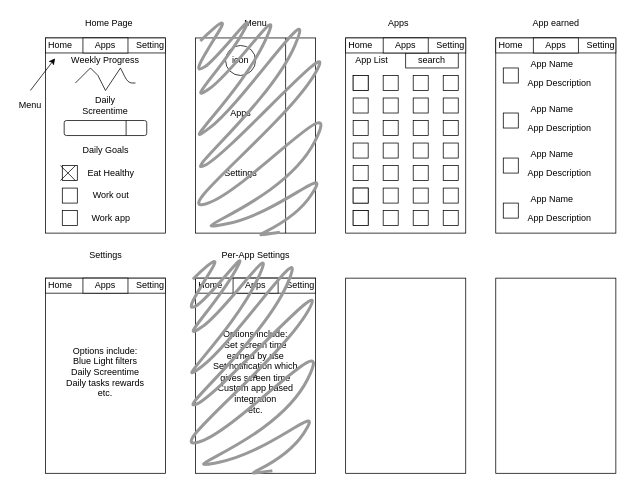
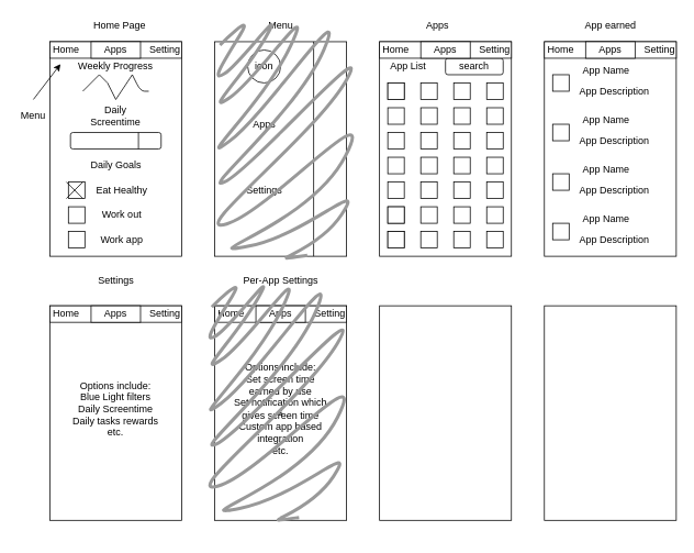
  <mxCell id="0" />
  <mxCell id="1" parent="0" />
  <mxCell id="2" value="" style="rounded=0;whiteSpace=wrap;html=1;" parent="1" vertex="1"><mxGeometry x="60" y="50" width="160" height="260" as="geometry" /></mxCell>
  <mxCell id="3" value="" style="rounded=0;whiteSpace=wrap;html=1;" parent="1" vertex="1"><mxGeometry x="260" y="50" width="160" height="260" as="geometry" /></mxCell>
  <mxCell id="4" value="" style="rounded=0;whiteSpace=wrap;html=1;" parent="1" vertex="1"><mxGeometry x="460" y="50" width="160" height="260" as="geometry" /></mxCell>
  <mxCell id="5" value="" style="rounded=0;whiteSpace=wrap;html=1;" parent="1" vertex="1"><mxGeometry x="660" y="50" width="160" height="260" as="geometry" /></mxCell>
  <mxCell id="6" value="" style="rounded=0;whiteSpace=wrap;html=1;" parent="1" vertex="1"><mxGeometry x="60" y="370" width="160" height="260" as="geometry" /></mxCell>
  <mxCell id="7" value="" style="rounded=0;whiteSpace=wrap;html=1;" parent="1" vertex="1"><mxGeometry x="460" y="370" width="160" height="260" as="geometry" /></mxCell>
  <mxCell id="8" value="" style="rounded=0;whiteSpace=wrap;html=1;" parent="1" vertex="1"><mxGeometry x="660" y="370" width="160" height="260" as="geometry" /></mxCell>
  <mxCell id="9" value="" style="endArrow=none;html=1;" parent="1" edge="1"><mxGeometry width="50" height="50" relative="1" as="geometry"><mxPoint x="100" y="110" as="sourcePoint" /><mxPoint x="120" y="90" as="targetPoint" /></mxGeometry></mxCell>
  <mxCell id="10" value="" style="endArrow=none;html=1;" parent="1" edge="1"><mxGeometry width="50" height="50" relative="1" as="geometry"><mxPoint x="120" y="90" as="sourcePoint" /><mxPoint x="130" y="100" as="targetPoint" /></mxGeometry></mxCell>
  <mxCell id="11" value="" style="endArrow=none;html=1;" parent="1" edge="1"><mxGeometry width="50" height="50" relative="1" as="geometry"><mxPoint x="130" y="100" as="sourcePoint" /><mxPoint x="140" y="120" as="targetPoint" /></mxGeometry></mxCell>
  <mxCell id="12" value="" style="endArrow=none;html=1;" parent="1" edge="1"><mxGeometry width="50" height="50" relative="1" as="geometry"><mxPoint x="160" y="90" as="sourcePoint" /><mxPoint x="140" y="120" as="targetPoint" /></mxGeometry></mxCell>
  <mxCell id="13" value="" style="endArrow=none;html=1;" parent="1" edge="1"><mxGeometry width="50" height="50" relative="1" as="geometry"><mxPoint x="180" y="110" as="sourcePoint" /><mxPoint x="160" y="90" as="targetPoint" /><Array as="points"><mxPoint x="170" y="110" /></Array></mxGeometry></mxCell>
  <mxCell id="14" value="Weekly Progress" style="text;html=1;strokeColor=none;fillColor=none;align=center;verticalAlign=middle;whiteSpace=wrap;rounded=0;" parent="1" vertex="1"><mxGeometry x="85" y="70" width="110" height="20" as="geometry" /></mxCell>
  <mxCell id="15" value="" style="rounded=1;whiteSpace=wrap;html=1;" parent="1" vertex="1"><mxGeometry x="85" y="160" width="110" height="20" as="geometry" /></mxCell>
  <mxCell id="16" value="" style="endArrow=none;html=1;exitX=0.75;exitY=0;exitDx=0;exitDy=0;entryX=0.75;entryY=1;entryDx=0;entryDy=0;" parent="1" source="15" target="15" edge="1"><mxGeometry width="50" height="50" relative="1" as="geometry"><mxPoint x="420" y="200" as="sourcePoint" /><mxPoint x="470" y="150" as="targetPoint" /></mxGeometry></mxCell>
  <mxCell id="17" value="Daily Screentime" style="text;html=1;strokeColor=none;fillColor=none;align=center;verticalAlign=middle;whiteSpace=wrap;rounded=0;" parent="1" vertex="1"><mxGeometry x="110" y="130" width="60" height="20" as="geometry" /></mxCell>
  <mxCell id="18" value="" style="whiteSpace=wrap;html=1;aspect=fixed;" parent="1" vertex="1"><mxGeometry x="82.5" y="220" width="20" height="20" as="geometry" /></mxCell>
  <mxCell id="19" value="Daily Goals" style="text;html=1;strokeColor=none;fillColor=none;align=center;verticalAlign=middle;whiteSpace=wrap;rounded=0;" parent="1" vertex="1"><mxGeometry x="102.5" y="190" width="75" height="20" as="geometry" /></mxCell>
  <mxCell id="20" value="" style="whiteSpace=wrap;html=1;aspect=fixed;" parent="1" vertex="1"><mxGeometry x="82.5" y="250" width="20" height="20" as="geometry" /></mxCell>
  <mxCell id="21" value="" style="whiteSpace=wrap;html=1;aspect=fixed;" parent="1" vertex="1"><mxGeometry x="82.5" y="280" width="20" height="20" as="geometry" /></mxCell>
  <mxCell id="22" value="Eat Healthy&lt;span style=&quot;color: rgba(0 , 0 , 0 , 0) ; font-family: monospace ; font-size: 0px&quot;&gt;%3CmxGraphModel%3E%3Croot%3E%3CmxCell%20id%3D%220%22%2F%3E%3CmxCell%20id%3D%221%22%20parent%3D%220%22%2F%3E%3CmxCell%20id%3D%222%22%20value%3D%22Daily%20Goals%22%20style%3D%22text%3Bhtml%3D1%3BstrokeColor%3Dnone%3BfillColor%3Dnone%3Balign%3Dcenter%3BverticalAlign%3Dmiddle%3BwhiteSpace%3Dwrap%3Brounded%3D0%3B%22%20vertex%3D%221%22%20parent%3D%221%22%3E%3CmxGeometry%20x%3D%2282.5%22%20y%3D%22180%22%20width%3D%2275%22%20height%3D%2220%22%20as%3D%22geometry%22%2F%3E%3C%2FmxCell%3E%3C%2Froot%3E%3C%2FmxGraphModel%3E&lt;/span&gt;" style="text;html=1;strokeColor=none;fillColor=none;align=center;verticalAlign=middle;whiteSpace=wrap;rounded=0;" parent="1" vertex="1"><mxGeometry x="110" y="220" width="75" height="20" as="geometry" /></mxCell>
  <mxCell id="23" value="Work out" style="text;html=1;strokeColor=none;fillColor=none;align=center;verticalAlign=middle;whiteSpace=wrap;rounded=0;" parent="1" vertex="1"><mxGeometry x="110" y="250" width="75" height="20" as="geometry" /></mxCell>
  <mxCell id="24" value="Work app" style="text;html=1;strokeColor=none;fillColor=none;align=center;verticalAlign=middle;whiteSpace=wrap;rounded=0;" parent="1" vertex="1"><mxGeometry x="110" y="280" width="75" height="20" as="geometry" /></mxCell>
  <mxCell id="25" value="" style="group" parent="1" vertex="1" connectable="0"><mxGeometry x="80" y="220" width="20" height="20" as="geometry" /></mxCell>
  <mxCell id="26" value="" style="endArrow=none;html=1;" parent="25" edge="1"><mxGeometry width="50" height="50" relative="1" as="geometry"><mxPoint x="20" y="20" as="sourcePoint" /><mxPoint as="targetPoint" /></mxGeometry></mxCell>
  <mxCell id="27" value="" style="endArrow=none;html=1;" parent="25" edge="1"><mxGeometry width="50" height="50" relative="1" as="geometry"><mxPoint y="20" as="sourcePoint" /><mxPoint x="20" as="targetPoint" /></mxGeometry></mxCell>
  <mxCell id="28" value="Home Page" style="text;html=1;strokeColor=none;fillColor=none;align=center;verticalAlign=middle;whiteSpace=wrap;rounded=0;" parent="1" vertex="1"><mxGeometry x="80" y="20" width="130" height="20" as="geometry" /></mxCell>
  <mxCell id="29" value="" style="endArrow=classic;html=1;entryX=0;entryY=1;entryDx=0;entryDy=0;" parent="1" edge="1"><mxGeometry width="50" height="50" relative="1" as="geometry"><mxPoint x="40" y="120" as="sourcePoint" /><mxPoint x="72.929" y="77.071" as="targetPoint" /></mxGeometry></mxCell>
  <mxCell id="30" value="Menu" style="text;html=1;strokeColor=none;fillColor=none;align=center;verticalAlign=middle;whiteSpace=wrap;rounded=0;" parent="1" vertex="1"><mxGeometry y="130" width="40" height="20" as="geometry" x="20" /></mxCell>
  <mxCell id="31" value="Menu" style="text;html=1;align=center;verticalAlign=middle;resizable=0;points=[];autosize=1;" parent="1" vertex="1"><mxGeometry x="315" y="20" width="50" height="20" as="geometry" /></mxCell>
  <mxCell id="32" value="" style="endArrow=none;html=1;exitX=0.75;exitY=1;exitDx=0;exitDy=0;entryX=0.75;entryY=0;entryDx=0;entryDy=0;" parent="1" source="3" target="3" edge="1"><mxGeometry width="50" height="50" relative="1" as="geometry"><mxPoint x="460" y="210" as="sourcePoint" /><mxPoint x="510" y="160" as="targetPoint" /></mxGeometry></mxCell>
  <mxCell id="33" value="icon" style="ellipse;whiteSpace=wrap;html=1;" parent="1" vertex="1"><mxGeometry x="300" y="60" width="40" height="40" as="geometry" /></mxCell>
  <mxCell id="34" value="Settings" style="text;html=1;align=center;verticalAlign=middle;resizable=0;points=[];autosize=1;" parent="1" vertex="1"><mxGeometry x="290" y="220" width="60" height="20" as="geometry" /></mxCell>
  <mxCell id="35" value="Apps" style="text;html=1;align=center;verticalAlign=middle;resizable=0;points=[];autosize=1;" parent="1" vertex="1"><mxGeometry x="300" y="140" width="40" height="20" as="geometry" /></mxCell>
  <mxCell id="36" value="Apps" style="text;html=1;align=center;verticalAlign=middle;resizable=0;points=[];autosize=1;" parent="1" vertex="1"><mxGeometry x="510" y="20" width="40" height="20" as="geometry" /></mxCell>
  <mxCell id="37" value="" style="rounded=0;whiteSpace=wrap;html=1;" parent="1" vertex="1"><mxGeometry x="470" y="100" width="20" height="20" as="geometry" /></mxCell>
  <mxCell id="38" value="" style="rounded=0;whiteSpace=wrap;html=1;" parent="1" vertex="1"><mxGeometry x="510" y="100" width="20" height="20" as="geometry" /></mxCell>
  <mxCell id="39" value="" style="rounded=0;whiteSpace=wrap;html=1;" parent="1" vertex="1"><mxGeometry x="550" y="100" width="20" height="20" as="geometry" /></mxCell>
  <mxCell id="40" value="" style="rounded=0;whiteSpace=wrap;html=1;" parent="1" vertex="1"><mxGeometry x="590" y="100" width="20" height="20" as="geometry" /></mxCell>
  <mxCell id="41" value="" style="rounded=0;whiteSpace=wrap;html=1;" parent="1" vertex="1"><mxGeometry x="470" y="130" width="20" height="20" as="geometry" /></mxCell>
  <mxCell id="42" value="" style="rounded=0;whiteSpace=wrap;html=1;" parent="1" vertex="1"><mxGeometry x="510" y="130" width="20" height="20" as="geometry" /></mxCell>
  <mxCell id="43" value="" style="rounded=0;whiteSpace=wrap;html=1;" parent="1" vertex="1"><mxGeometry x="550" y="130" width="20" height="20" as="geometry" /></mxCell>
  <mxCell id="44" value="" style="rounded=0;whiteSpace=wrap;html=1;" parent="1" vertex="1"><mxGeometry x="590" y="130" width="20" height="20" as="geometry" /></mxCell>
  <mxCell id="45" value="" style="rounded=0;whiteSpace=wrap;html=1;" parent="1" vertex="1"><mxGeometry x="470" y="160" width="20" height="20" as="geometry" /></mxCell>
  <mxCell id="46" value="" style="rounded=0;whiteSpace=wrap;html=1;" parent="1" vertex="1"><mxGeometry x="510" y="160" width="20" height="20" as="geometry" /></mxCell>
  <mxCell id="47" value="" style="rounded=0;whiteSpace=wrap;html=1;" parent="1" vertex="1"><mxGeometry x="550" y="160" width="20" height="20" as="geometry" /></mxCell>
  <mxCell id="48" value="" style="rounded=0;whiteSpace=wrap;html=1;" parent="1" vertex="1"><mxGeometry x="590" y="160" width="20" height="20" as="geometry" /></mxCell>
  <mxCell id="49" value="" style="rounded=0;whiteSpace=wrap;html=1;" parent="1" vertex="1"><mxGeometry x="470" y="190" width="20" height="20" as="geometry" /></mxCell>
  <mxCell id="50" value="" style="rounded=0;whiteSpace=wrap;html=1;" parent="1" vertex="1"><mxGeometry x="510" y="190" width="20" height="20" as="geometry" /></mxCell>
  <mxCell id="51" value="" style="rounded=0;whiteSpace=wrap;html=1;" parent="1" vertex="1"><mxGeometry x="550" y="190" width="20" height="20" as="geometry" /></mxCell>
  <mxCell id="52" value="" style="rounded=0;whiteSpace=wrap;html=1;" parent="1" vertex="1"><mxGeometry x="590" y="190" width="20" height="20" as="geometry" /></mxCell>
  <mxCell id="53" value="" style="rounded=0;whiteSpace=wrap;html=1;" parent="1" vertex="1"><mxGeometry x="470" y="220" width="20" height="20" as="geometry" /></mxCell>
  <mxCell id="54" value="" style="rounded=0;whiteSpace=wrap;html=1;" parent="1" vertex="1"><mxGeometry x="510" y="220" width="20" height="20" as="geometry" /></mxCell>
  <mxCell id="55" value="" style="rounded=0;whiteSpace=wrap;html=1;" parent="1" vertex="1"><mxGeometry x="550" y="220" width="20" height="20" as="geometry" /></mxCell>
  <mxCell id="56" value="" style="rounded=0;whiteSpace=wrap;html=1;" parent="1" vertex="1"><mxGeometry x="590" y="220" width="20" height="20" as="geometry" /></mxCell>
  <mxCell id="57" value="" style="rounded=0;whiteSpace=wrap;html=1;" parent="1" vertex="1"><mxGeometry x="470" y="250" width="20" height="20" as="geometry" /></mxCell>
  <mxCell id="58" value="" style="rounded=0;whiteSpace=wrap;html=1;" parent="1" vertex="1"><mxGeometry x="510" y="250" width="20" height="20" as="geometry" /></mxCell>
  <mxCell id="59" value="" style="rounded=0;whiteSpace=wrap;html=1;" parent="1" vertex="1"><mxGeometry x="550" y="250" width="20" height="20" as="geometry" /></mxCell>
  <mxCell id="60" value="" style="rounded=0;whiteSpace=wrap;html=1;" parent="1" vertex="1"><mxGeometry x="590" y="250" width="20" height="20" as="geometry" /></mxCell>
  <mxCell id="61" value="" style="rounded=0;whiteSpace=wrap;html=1;" parent="1" vertex="1"><mxGeometry x="470" y="280" width="20" height="20" as="geometry" /></mxCell>
  <mxCell id="62" value="" style="rounded=0;whiteSpace=wrap;html=1;" parent="1" vertex="1"><mxGeometry x="510" y="280" width="20" height="20" as="geometry" /></mxCell>
  <mxCell id="63" value="" style="rounded=0;whiteSpace=wrap;html=1;" parent="1" vertex="1"><mxGeometry x="550" y="280" width="20" height="20" as="geometry" /></mxCell>
  <mxCell id="64" value="" style="rounded=0;whiteSpace=wrap;html=1;" parent="1" vertex="1"><mxGeometry x="590" y="280" width="20" height="20" as="geometry" /></mxCell>
  <mxCell id="65" value="App List" style="text;html=1;strokeColor=none;fillColor=none;align=center;verticalAlign=middle;whiteSpace=wrap;rounded=0;" parent="1" vertex="1"><mxGeometry x="470" y="70" width="50" height="20" as="geometry" /></mxCell>
- <mxCell id="66" value="search" style="whiteSpace=wrap;html=1;rounded=0;" parent="1" vertex="1"><mxGeometry x="540" y="70" width="70" height="20" as="geometry" /></mxCell>
+ <mxCell id="66" value="search" style="rounded=1;whiteSpace=wrap;html=1;" parent="1" vertex="1"><mxGeometry x="540" y="70" width="70" height="20" as="geometry" /></mxCell>
  <mxCell id="67" value="App earned" style="text;html=1;align=center;verticalAlign=middle;resizable=0;points=[];autosize=1;" parent="1" vertex="1"><mxGeometry x="700" y="20" width="80" height="20" as="geometry" /></mxCell>
  <mxCell id="68" value="" style="rounded=0;whiteSpace=wrap;html=1;" parent="1" vertex="1"><mxGeometry x="470" y="100" width="20" height="20" as="geometry" /></mxCell>
  <mxCell id="69" value="" style="rounded=0;whiteSpace=wrap;html=1;" parent="1" vertex="1"><mxGeometry x="470" y="280" width="20" height="20" as="geometry" /></mxCell>
  <mxCell id="70" value="" style="rounded=0;whiteSpace=wrap;html=1;" parent="1" vertex="1"><mxGeometry x="470" y="250" width="20" height="20" as="geometry" /></mxCell>
  <mxCell id="71" value="" style="rounded=0;whiteSpace=wrap;html=1;" parent="1" vertex="1"><mxGeometry x="670" y="210" width="20" height="20" as="geometry" /></mxCell>
  <mxCell id="72" value="" style="rounded=0;whiteSpace=wrap;html=1;" parent="1" vertex="1"><mxGeometry x="670" y="90" width="20" height="20" as="geometry" /></mxCell>
  <mxCell id="73" value="" style="rounded=0;whiteSpace=wrap;html=1;" parent="1" vertex="1"><mxGeometry x="670" y="270" width="20" height="20" as="geometry" /></mxCell>
  <mxCell id="74" value="" style="rounded=0;whiteSpace=wrap;html=1;" parent="1" vertex="1"><mxGeometry x="670" y="150" width="20" height="20" as="geometry" /></mxCell>
  <mxCell id="75" value="App Name" style="text;html=1;strokeColor=none;fillColor=none;align=center;verticalAlign=middle;whiteSpace=wrap;rounded=0;" parent="1" vertex="1"><mxGeometry x="700" y="75" width="70" height="20" as="geometry" /></mxCell>
  <mxCell id="76" value="App Description" style="text;html=1;strokeColor=none;fillColor=none;align=center;verticalAlign=middle;whiteSpace=wrap;rounded=0;" parent="1" vertex="1"><mxGeometry x="700" y="95" width="90" height="30" as="geometry" /></mxCell>
  <mxCell id="77" value="App Name" style="text;html=1;strokeColor=none;fillColor=none;align=center;verticalAlign=middle;whiteSpace=wrap;rounded=0;" parent="1" vertex="1"><mxGeometry x="700" y="135" width="70" height="20" as="geometry" /></mxCell>
  <mxCell id="78" value="App Description" style="text;html=1;strokeColor=none;fillColor=none;align=center;verticalAlign=middle;whiteSpace=wrap;rounded=0;" parent="1" vertex="1"><mxGeometry x="700" y="155" width="90" height="30" as="geometry" /></mxCell>
  <mxCell id="79" value="App Name" style="text;html=1;strokeColor=none;fillColor=none;align=center;verticalAlign=middle;whiteSpace=wrap;rounded=0;" parent="1" vertex="1"><mxGeometry x="700" y="195" width="70" height="20" as="geometry" /></mxCell>
  <mxCell id="80" value="App Description" style="text;html=1;strokeColor=none;fillColor=none;align=center;verticalAlign=middle;whiteSpace=wrap;rounded=0;" parent="1" vertex="1"><mxGeometry x="700" y="215" width="90" height="30" as="geometry" /></mxCell>
  <mxCell id="81" value="App Name" style="text;html=1;strokeColor=none;fillColor=none;align=center;verticalAlign=middle;whiteSpace=wrap;rounded=0;" parent="1" vertex="1"><mxGeometry x="700" y="255" width="70" height="20" as="geometry" /></mxCell>
  <mxCell id="82" value="App Description" style="text;html=1;strokeColor=none;fillColor=none;align=center;verticalAlign=middle;whiteSpace=wrap;rounded=0;" parent="1" vertex="1"><mxGeometry x="700" y="275" width="90" height="30" as="geometry" /></mxCell>
  <mxCell id="83" value="Settings" style="text;html=1;align=center;verticalAlign=middle;resizable=0;points=[];autosize=1;" parent="1" vertex="1"><mxGeometry x="110" y="330" width="60" height="20" as="geometry" /></mxCell>
  <mxCell id="84" value="Options include:&lt;br&gt;Blue Light filters&lt;br&gt;Daily Screentime&lt;br&gt;Daily tasks rewards&lt;br&gt;etc." style="text;html=1;strokeColor=none;fillColor=none;align=center;verticalAlign=middle;whiteSpace=wrap;rounded=0;" parent="1" vertex="1"><mxGeometry x="80" y="390" width="120" height="210" as="geometry" /></mxCell>
  <mxCell id="85" value="s" style="rounded=0;whiteSpace=wrap;html=1;" vertex="1" parent="1"><mxGeometry x="260" y="370" width="160" height="260" as="geometry" /></mxCell>
  <mxCell id="86" value="Per-App Settings" style="text;html=1;align=center;verticalAlign=middle;resizable=0;points=[];autosize=1;" vertex="1" parent="1"><mxGeometry x="285" y="330" width="110" height="20" as="geometry" /></mxCell>
  <mxCell id="87" value="Options include:&lt;br&gt;Set screen time earned by use&lt;br&gt;Set notification which gives screen time&lt;br&gt;Custom app based integration&lt;br&gt;etc." style="text;html=1;strokeColor=none;fillColor=none;align=center;verticalAlign=middle;whiteSpace=wrap;rounded=0;" vertex="1" parent="1"><mxGeometry x="280" y="390" width="120" height="210" as="geometry" /></mxCell>
  <mxCell id="88" value="" style="shape=mxgraph.mockup.markup.scratchOut;shadow=0;dashed=0;html=1;strokeColor=#999999;strokeWidth=4;" vertex="1" parent="1"><mxGeometry x="260" y="25" width="170" height="305" as="geometry" /></mxCell>
  <mxCell id="89" value="" style="rounded=0;whiteSpace=wrap;html=1;" vertex="1" parent="1"><mxGeometry x="60" y="50" width="160" height="20" as="geometry" /></mxCell>
  <mxCell id="90" value="" style="rounded=0;whiteSpace=wrap;html=1;" vertex="1" parent="1"><mxGeometry x="110" y="50" width="60" height="20" as="geometry" /></mxCell>
  <mxCell id="91" value="Home" style="text;html=1;strokeColor=none;fillColor=none;align=center;verticalAlign=middle;whiteSpace=wrap;rounded=0;" vertex="1" parent="1"><mxGeometry x="60" y="50" width="40" height="20" as="geometry" /></mxCell>
  <mxCell id="92" value="Apps" style="text;html=1;strokeColor=none;fillColor=none;align=center;verticalAlign=middle;whiteSpace=wrap;rounded=0;" vertex="1" parent="1"><mxGeometry x="120" y="50" width="40" height="20" as="geometry" /></mxCell>
  <mxCell id="93" value="Setting" style="text;html=1;strokeColor=none;fillColor=none;align=center;verticalAlign=middle;whiteSpace=wrap;rounded=0;" vertex="1" parent="1"><mxGeometry x="180" y="50" width="40" height="20" as="geometry" /></mxCell>
  <mxCell id="94" value="" style="rounded=0;whiteSpace=wrap;html=1;" vertex="1" parent="1"><mxGeometry x="460" y="50" width="160" height="20" as="geometry" /></mxCell>
  <mxCell id="95" value="" style="rounded=0;whiteSpace=wrap;html=1;" vertex="1" parent="1"><mxGeometry x="510" y="50" width="60" height="20" as="geometry" /></mxCell>
  <mxCell id="96" value="Home" style="text;html=1;strokeColor=none;fillColor=none;align=center;verticalAlign=middle;whiteSpace=wrap;rounded=0;" vertex="1" parent="1"><mxGeometry x="460" y="50" width="40" height="20" as="geometry" /></mxCell>
  <mxCell id="97" value="Apps" style="text;html=1;strokeColor=none;fillColor=none;align=center;verticalAlign=middle;whiteSpace=wrap;rounded=0;" vertex="1" parent="1"><mxGeometry x="520" y="50" width="40" height="20" as="geometry" /></mxCell>
  <mxCell id="98" value="Setting" style="text;html=1;strokeColor=none;fillColor=none;align=center;verticalAlign=middle;whiteSpace=wrap;rounded=0;" vertex="1" parent="1"><mxGeometry x="580" y="50" width="40" height="20" as="geometry" /></mxCell>
  <mxCell id="99" value="" style="rounded=0;whiteSpace=wrap;html=1;" vertex="1" parent="1"><mxGeometry x="660" y="50" width="160" height="20" as="geometry" /></mxCell>
  <mxCell id="100" value="" style="rounded=0;whiteSpace=wrap;html=1;" vertex="1" parent="1"><mxGeometry x="710" y="50" width="60" height="20" as="geometry" /></mxCell>
  <mxCell id="101" value="Home" style="text;html=1;strokeColor=none;fillColor=none;align=center;verticalAlign=middle;whiteSpace=wrap;rounded=0;" vertex="1" parent="1"><mxGeometry x="660" y="50" width="40" height="20" as="geometry" /></mxCell>
  <mxCell id="102" value="Apps" style="text;html=1;strokeColor=none;fillColor=none;align=center;verticalAlign=middle;whiteSpace=wrap;rounded=0;" vertex="1" parent="1"><mxGeometry x="720" y="50" width="40" height="20" as="geometry" /></mxCell>
  <mxCell id="103" value="Setting" style="text;html=1;strokeColor=none;fillColor=none;align=center;verticalAlign=middle;whiteSpace=wrap;rounded=0;" vertex="1" parent="1"><mxGeometry x="780" y="50" width="40" height="20" as="geometry" /></mxCell>
  <mxCell id="104" value="" style="rounded=0;whiteSpace=wrap;html=1;" vertex="1" parent="1"><mxGeometry x="260" y="370" width="160" height="20" as="geometry" /></mxCell>
  <mxCell id="105" value="" style="rounded=0;whiteSpace=wrap;html=1;" vertex="1" parent="1"><mxGeometry x="310" y="370" width="60" height="20" as="geometry" /></mxCell>
  <mxCell id="106" value="Home" style="text;html=1;strokeColor=none;fillColor=none;align=center;verticalAlign=middle;whiteSpace=wrap;rounded=0;" vertex="1" parent="1"><mxGeometry x="260" y="370" width="40" height="20" as="geometry" /></mxCell>
  <mxCell id="107" value="Apps" style="text;html=1;strokeColor=none;fillColor=none;align=center;verticalAlign=middle;whiteSpace=wrap;rounded=0;" vertex="1" parent="1"><mxGeometry x="320" y="370" width="40" height="20" as="geometry" /></mxCell>
  <mxCell id="108" value="Setting" style="text;html=1;strokeColor=none;fillColor=none;align=center;verticalAlign=middle;whiteSpace=wrap;rounded=0;" vertex="1" parent="1"><mxGeometry x="380" y="370" width="40" height="20" as="geometry" /></mxCell>
  <mxCell id="109" value="" style="rounded=0;whiteSpace=wrap;html=1;" vertex="1" parent="1"><mxGeometry x="60" y="370" width="160" height="20" as="geometry" /></mxCell>
  <mxCell id="110" value="" style="rounded=0;whiteSpace=wrap;html=1;" vertex="1" parent="1"><mxGeometry x="110" y="370" width="60" height="20" as="geometry" /></mxCell>
  <mxCell id="111" value="Home" style="text;html=1;strokeColor=none;fillColor=none;align=center;verticalAlign=middle;whiteSpace=wrap;rounded=0;" vertex="1" parent="1"><mxGeometry x="60" y="370" width="40" height="20" as="geometry" /></mxCell>
  <mxCell id="112" value="Apps" style="text;html=1;strokeColor=none;fillColor=none;align=center;verticalAlign=middle;whiteSpace=wrap;rounded=0;" vertex="1" parent="1"><mxGeometry x="120" y="370" width="40" height="20" as="geometry" /></mxCell>
  <mxCell id="113" value="Setting" style="text;html=1;strokeColor=none;fillColor=none;align=center;verticalAlign=middle;whiteSpace=wrap;rounded=0;" vertex="1" parent="1"><mxGeometry x="180" y="370" width="40" height="20" as="geometry" /></mxCell>
  <mxCell id="114" value="" style="shape=mxgraph.mockup.markup.scratchOut;shadow=0;dashed=0;html=1;strokeColor=#999999;strokeWidth=4;" vertex="1" parent="1"><mxGeometry x="250" y="342.5" width="170" height="305" as="geometry" /></mxCell>
